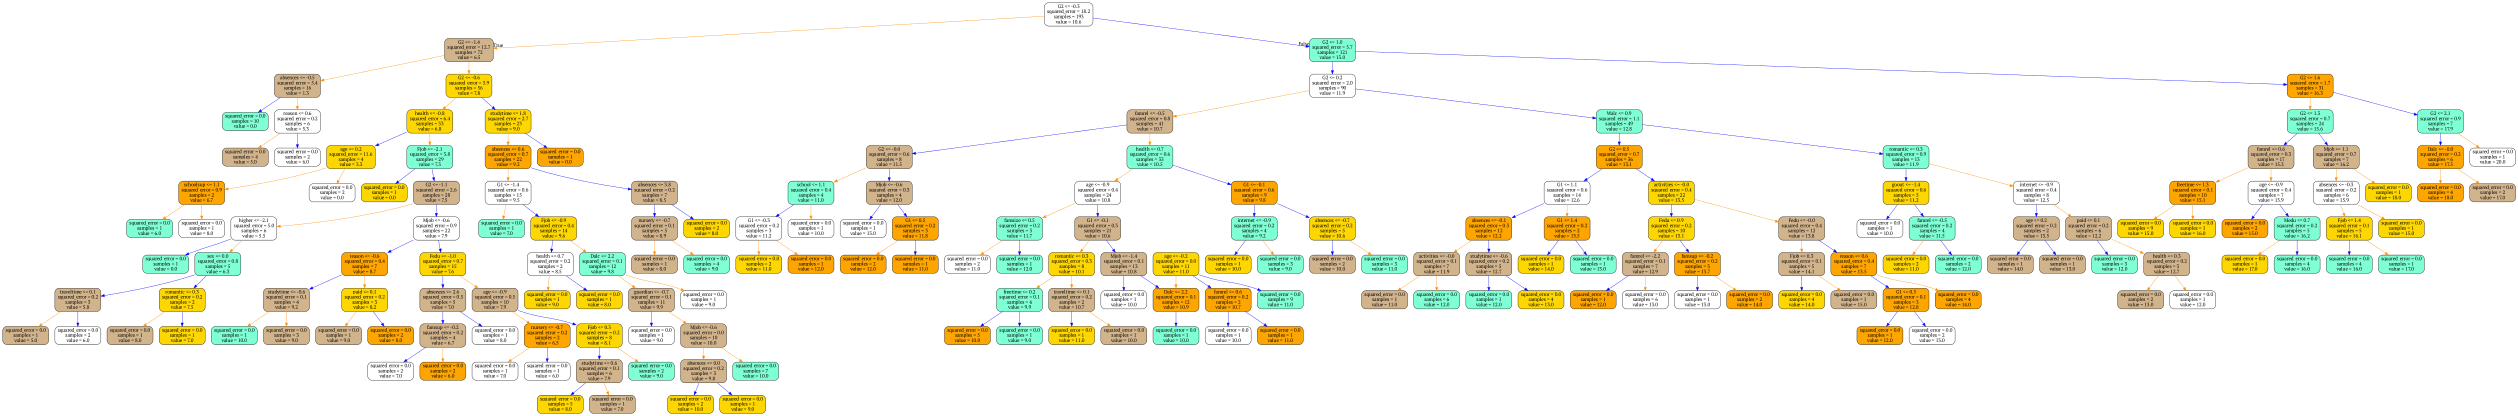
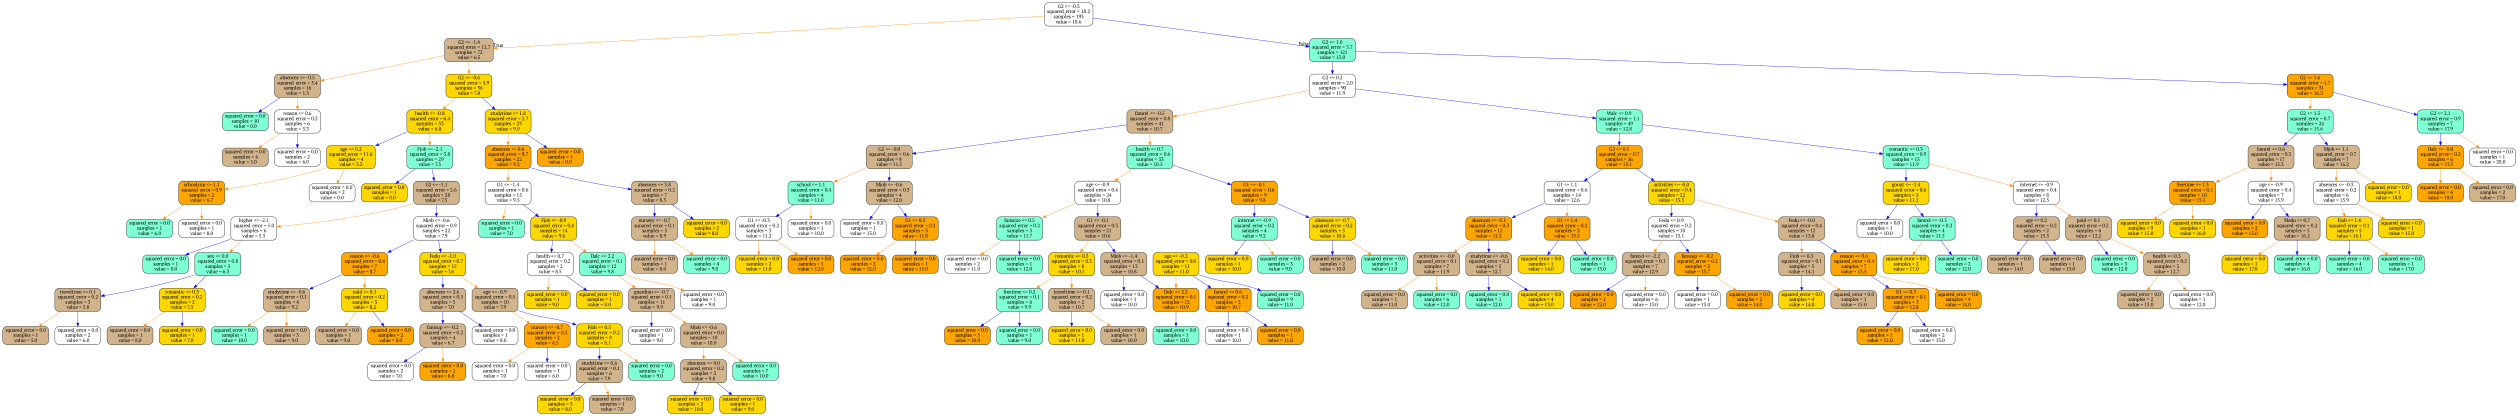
  digraph {
    fontname="PT Serif"
    node [color=black fillcolor=tan fontname="PT Serif" shape=box style="rounded,filled"]
    edge [color=blue fontname="PT Serif"]
    n1 [fillcolor=white label="G2 <= -0.3\nsquared_error = 18.2\nsamples = 193\nvalue = 10.6"]
    n2 [label="G2 <= -1.4\nsquared_error = 12.7\nsamples = 72\nvalue = 6.5"]
    n3 [fillcolor=aquamarine label="G2 <= 1.0\nsquared_error = 5.7\nsamples = 121\nvalue = 13.0"]
    n4 [label="absences <= -0.5\nsquared_error = 5.4\nsamples = 16\nvalue = 1.3"]
    n5 [fillcolor=gold label="G2 <= -0.6\nsquared_error = 5.9\nsamples = 56\nvalue = 7.8"]
    n6 [fillcolor=white label="G2 <= 0.2\nsquared_error = 2.0\nsamples = 90\nvalue = 11.9"]
    n7 [fillcolor=orange label="G2 <= 1.6\nsquared_error = 1.7\nsamples = 31\nvalue = 16.3"]
    n8 [fillcolor=aquamarine label="squared_error = 0.0\nsamples = 10\nvalue = 0.0"]
    n9 [fillcolor=white label="reason <= 0.6\nsquared_error = 0.2\nsamples = 6\nvalue = 5.3"]
    n10 [fillcolor=gold label="health <= -0.8\nsquared_error = 6.4\nsamples = 33\nvalue = 6.8"]
    n11 [fillcolor=gold label="studytime <= 1.8\nsquared_error = 2.7\nsamples = 23\nvalue = 9.0"]
    n12 [label="squared_error = 0.0\nsamples = 4\nvalue = 5.0"]
    n13 [fillcolor=white label="squared_error = 0.0\nsamples = 2\nvalue = 6.0"]
    n14 [fillcolor=gold label="age <= 0.2\nsquared_error = 11.6\nsamples = 4\nvalue = 3.3"]
    n15 [fillcolor=aquamarine label="Fjob <= -2.1\nsquared_error = 3.8\nsamples = 29\nvalue = 7.3"]
    n16 [fillcolor=orange label="absences <= 0.6\nsquared_error = 0.7\nsamples = 22\nvalue = 9.2"]
    n17 [fillcolor=orange label="squared_error = 0.0\nsamples = 1\nvalue = 0.0"]
    n18 [fillcolor=orange label="schoolsup <= 1.1\nsquared_error = 0.9\nsamples = 2\nvalue = 6.7"]
    n19 [fillcolor=white label="squared_error = 0.0\nsamples = 2\nvalue = 0.0"]
    n20 [fillcolor=gold label="squared_error = 0.0\nsamples = 1\nvalue = 0.0"]
    n21 [label="G2 <= -1.1\nsquared_error = 2.6\nsamples = 28\nvalue = 7.5"]
    n22 [fillcolor=aquamarine label="squared_error = 0.0\nsamples = 1\nvalue = 6.0"]
    n23 [fillcolor=white label="squared_error = 0.0\nsamples = 1\nvalue = 8.0"]
    n24 [fillcolor=white label="higher <= -2.1\nsquared_error = 5.0\nsamples = 6\nvalue = 5.5"]
    n25 [fillcolor=white label="Mjob <= -0.6\nsquared_error = 0.9\nsamples = 22\nvalue = 7.9"]
    n26 [fillcolor=aquamarine label="squared_error = 0.0\nsamples = 1\nvalue = 0.0"]
    n27 [fillcolor=aquamarine label="sex <= 0.0\nsquared_error = 0.8\nsamples = 5\nvalue = 6.3"]
    n28 [fillcolor=orange label="reason <= -0.6\nsquared_error = 0.4\nsamples = 7\nvalue = 8.7"]
    n29 [fillcolor=gold label="Fedu <= -1.0\nsquared_error = 0.7\nsamples = 15\nvalue = 7.6"]
    n30 [label="traveltime <= 0.1\nsquared_error = 0.2\nsamples = 3\nvalue = 5.8"]
    n31 [fillcolor=gold label="romantic <= 0.3\nsquared_error = 0.2\nsamples = 2\nvalue = 7.5"]
    n32 [label="squared_error = 0.0\nsamples = 1\nvalue = 5.0"]
    n33 [fillcolor=white label="squared_error = 0.0\nsamples = 2\nvalue = 6.0"]
    n34 [label="squared_error = 0.0\nsamples = 1\nvalue = 8.0"]
    n35 [fillcolor=gold label="squared_error = 0.0\nsamples = 1\nvalue = 7.0"]
    n36 [label="studytime <= -0.6\nsquared_error = 0.1\nsamples = 4\nvalue = 9.2"]
    n37 [fillcolor=gold label="paid <= 0.1\nsquared_error = 0.2\nsamples = 3\nvalue = 8.2"]
    n38 [label="absences <= 2.6\nsquared_error = 0.5\nsamples = 5\nvalue = 7.0"]
    n39 [label="age <= -0.9\nsquared_error = 0.5\nsamples = 10\nvalue = 7.9"]
    n40 [fillcolor=aquamarine label="squared_error = 0.0\nsamples = 1\nvalue = 10.0"]
    n41 [label="squared_error = 0.0\nsamples = 3\nvalue = 9.0"]
    n42 [label="squared_error = 0.0\nsamples = 1\nvalue = 9.0"]
    n43 [fillcolor=orange label="squared_error = 0.0\nsamples = 2\nvalue = 8.0"]
    n44 [label="famsup <= -0.2\nsquared_error = 0.2\nsamples = 4\nvalue = 6.7"]
    n45 [fillcolor=white label="squared_error = 0.0\nsamples = 1\nvalue = 8.0"]
    n46 [fillcolor=orange label="nursery <= -0.7\nsquared_error = 0.2\nsamples = 2\nvalue = 6.5"]
    n47 [fillcolor=gold label="Fjob <= 0.3\nsquared_error = 0.2\nsamples = 8\nvalue = 8.1"]
    n48 [fillcolor=white label="squared_error = 0.0\nsamples = 2\nvalue = 7.0"]
    n49 [fillcolor=orange label="squared_error = 0.0\nsamples = 2\nvalue = 6.0"]
    n50 [fillcolor=white label="squared_error = 0.0\nsamples = 1\nvalue = 7.0"]
    n51 [fillcolor=white label="squared_error = 0.0\nsamples = 1\nvalue = 6.0"]
    n52 [label="studytime <= 0.6\nsquared_error = 0.1\nsamples = 6\nvalue = 7.9"]
    n53 [fillcolor=aquamarine label="squared_error = 0.0\nsamples = 2\nvalue = 9.0"]
    n54 [fillcolor=gold label="squared_error = 0.0\nsamples = 5\nvalue = 8.0"]
    n55 [label="squared_error = 0.0\nsamples = 1\nvalue = 7.0"]
    n56 [fillcolor=white label="G1 <= -1.4\nsquared_error = 0.6\nsamples = 15\nvalue = 9.5"]
    n57 [label="absences <= 3.8\nsquared_error = 0.2\nsamples = 7\nvalue = 8.5"]
    n58 [fillcolor=aquamarine label="squared_error = 0.0\nsamples = 1\nvalue = 7.0"]
    n59 [fillcolor=gold label="Fjob <= -0.9\nsquared_error = 0.4\nsamples = 14\nvalue = 9.6"]
    n60 [label="nursery <= -0.7\nsquared_error = 0.1\nsamples = 5\nvalue = 8.9"]
    n61 [fillcolor=gold label="squared_error = 0.0\nsamples = 2\nvalue = 8.0"]
    n62 [fillcolor=white label="health <= 0.7\nsquared_error = 0.2\nsamples = 2\nvalue = 8.5"]
    n63 [fillcolor=aquamarine label="Dalc <= 2.2\nsquared_error = 0.1\nsamples = 12\nvalue = 9.8"]
    n64 [fillcolor=gold label="squared_error = 0.0\nsamples = 1\nvalue = 9.0"]
    n65 [fillcolor=gold label="squared_error = 0.0\nsamples = 1\nvalue = 8.0"]
    n66 [label="guardian <= -0.7\nsquared_error = 0.1\nsamples = 11\nvalue = 9.9"]
    n67 [fillcolor=white label="squared_error = 0.0\nsamples = 1\nvalue = 9.0"]
    n68 [fillcolor=white label="squared_error = 0.0\nsamples = 1\nvalue = 9.0"]
    n69 [label="Mjob <= -0.6\nsquared_error = 0.0\nsamples = 10\nvalue = 10.0"]
    n70 [label="absences <= 0.0\nsquared_error = 0.2\nsamples = 3\nvalue = 9.8"]
    n71 [fillcolor=aquamarine label="squared_error = 0.0\nsamples = 7\nvalue = 10.0"]
    n72 [fillcolor=gold label="squared_error = 0.0\nsamples = 2\nvalue = 10.0"]
    n73 [fillcolor=gold label="squared_error = 0.0\nsamples = 1\nvalue = 9.0"]
    n74 [label="squared_error = 0.0\nsamples = 1\nvalue = 8.0"]
    n75 [fillcolor=aquamarine label="squared_error = 0.0\nsamples = 4\nvalue = 9.0"]
    n76 [label="famrel <= -0.5\nsquared_error = 0.8\nsamples = 41\nvalue = 10.7"]
    n77 [fillcolor=aquamarine label="Walc <= 0.9\nsquared_error = 1.1\nsamples = 49\nvalue = 12.8"]
    n78 [fillcolor=aquamarine label="G2 <= 1.3\nsquared_error = 0.7\nsamples = 24\nvalue = 15.6"]
    n79 [fillcolor=aquamarine label="G2 <= 2.1\nsquared_error = 0.9\nsamples = 7\nvalue = 17.9"]
    n80 [label="G2 <= -0.0\nsquared_error = 0.6\nsamples = 8\nvalue = 11.5"]
    n81 [fillcolor=aquamarine label="health <= 0.7\nsquared_error = 0.6\nsamples = 33\nvalue = 10.5"]
    n82 [fillcolor=orange label="G2 <= 0.5\nsquared_error = 0.7\nsamples = 36\nvalue = 13.1"]
    n83 [fillcolor=aquamarine label="romantic <= 0.3\nsquared_error = 0.9\nsamples = 13\nvalue = 11.9"]
    n84 [fillcolor=aquamarine label="school <= 1.1\nsquared_error = 0.4\nsamples = 4\nvalue = 11.0"]
    n85 [label="Mjob <= -0.6\nsquared_error = 0.3\nsamples = 4\nvalue = 12.0"]
    n86 [fillcolor=white label="age <= -0.9\nsquared_error = 0.4\nsamples = 24\nvalue = 10.8"]
    n87 [fillcolor=orange label="G1 <= -0.1\nsquared_error = 0.6\nsamples = 9\nvalue = 9.8"]
    n88 [fillcolor=white label="G1 <= -0.3\nsquared_error = 0.2\nsamples = 3\nvalue = 11.2"]
    n89 [fillcolor=white label="squared_error = 0.0\nsamples = 1\nvalue = 10.0"]
    n90 [fillcolor=white label="squared_error = 0.0\nsamples = 1\nvalue = 13.0"]
    n91 [fillcolor=orange label="G1 <= 0.5\nsquared_error = 0.2\nsamples = 3\nvalue = 11.8"]
    n92 [fillcolor=gold label="squared_error = 0.0\nsamples = 2\nvalue = 11.0"]
    n93 [fillcolor=orange label="squared_error = 0.0\nsamples = 1\nvalue = 12.0"]
    n94 [fillcolor=orange label="squared_error = 0.0\nsamples = 2\nvalue = 12.0"]
    n95 [fillcolor=orange label="squared_error = 0.0\nsamples = 1\nvalue = 11.0"]
    n96 [fillcolor=aquamarine label="famsize <= 0.5\nsquared_error = 0.2\nsamples = 3\nvalue = 11.7"]
    n97 [label="G1 <= -0.1\nsquared_error = 0.3\nsamples = 21\nvalue = 10.6"]
    n98 [fillcolor=aquamarine label="internet <= -0.9\nsquared_error = 0.2\nsamples = 4\nvalue = 9.2"]
    n99 [fillcolor=gold label="absences <= -0.7\nsquared_error = 0.2\nsamples = 5\nvalue = 10.6"]
    n100 [fillcolor=white label="squared_error = 0.0\nsamples = 2\nvalue = 11.0"]
    n101 [fillcolor=aquamarine label="squared_error = 0.0\nsamples = 1\nvalue = 12.0"]
    n102 [fillcolor=gold label="romantic <= 0.3\nsquared_error = 0.3\nsamples = 8\nvalue = 10.1"]
    n103 [label="Mjob <= -1.4\nsquared_error = 0.1\nsamples = 13\nvalue = 10.8"]
    n104 [fillcolor=aquamarine label="freetime <= 0.2\nsquared_error = 0.1\nsamples = 6\nvalue = 9.9"]
    n105 [label="traveltime <= 0.1\nsquared_error = 0.2\nsamples = 2\nvalue = 10.7"]
    n106 [fillcolor=white label="squared_error = 0.0\nsamples = 1\nvalue = 10.0"]
    n107 [fillcolor=orange label="Dalc <= 2.2\nsquared_error = 0.1\nsamples = 12\nvalue = 10.9"]
    n108 [fillcolor=orange label="squared_error = 0.0\nsamples = 5\nvalue = 10.0"]
    n109 [fillcolor=aquamarine label="squared_error = 0.0\nsamples = 1\nvalue = 9.0"]
    n110 [fillcolor=gold label="squared_error = 0.0\nsamples = 1\nvalue = 11.0"]
    n111 [label="squared_error = 0.0\nsamples = 1\nvalue = 10.0"]
    n112 [fillcolor=aquamarine label="squared_error = 0.0\nsamples = 1\nvalue = 10.0"]
    n113 [fillcolor=gold label="age <= -0.2\nsquared_error = 0.0\nsamples = 11\nvalue = 11.0"]
    n114 [fillcolor=orange label="famrel <= 0.6\nsquared_error = 0.2\nsamples = 2\nvalue = 10.7"]
    n115 [fillcolor=aquamarine label="squared_error = 0.0\nsamples = 9\nvalue = 11.0"]
    n116 [fillcolor=white label="squared_error = 0.0\nsamples = 1\nvalue = 10.0"]
    n117 [fillcolor=orange label="squared_error = 0.0\nsamples = 1\nvalue = 11.0"]
    n118 [fillcolor=gold label="squared_error = 0.0\nsamples = 1\nvalue = 10.0"]
    n119 [fillcolor=aquamarine label="squared_error = 0.0\nsamples = 3\nvalue = 9.0"]
    n120 [label="squared_error = 0.0\nsamples = 2\nvalue = 10.0"]
    n121 [fillcolor=aquamarine label="squared_error = 0.0\nsamples = 3\nvalue = 11.0"]
    n122 [fillcolor=white label="G1 <= 1.1\nsquared_error = 0.6\nsamples = 14\nvalue = 12.6"]
    n123 [fillcolor=gold label="activities <= -0.0\nsquared_error = 0.4\nsamples = 22\nvalue = 13.5"]
    n124 [fillcolor=gold label="goout <= -1.4\nsquared_error = 0.6\nsamples = 5\nvalue = 11.2"]
    n125 [fillcolor=white label="internet <= -0.9\nsquared_error = 0.4\nsamples = 8\nvalue = 12.5"]
    n126 [fillcolor=orange label="absences <= -0.1\nsquared_error = 0.3\nsamples = 12\nvalue = 12.2"]
    n127 [fillcolor=orange label="G1 <= 1.4\nsquared_error = 0.2\nsamples = 2\nvalue = 13.5"]
-   n128 [fillcolor=gold label="Fedu <= 0.9\nsquared_error = 0.2\nsamples = 10\nvalue = 13.1"]
+   n128 [fillcolor=white label="Fedu <= 0.9\nsquared_error = 0.2\nsamples = 10\nvalue = 13.1"]
    n129 [label="Fedu <= -0.0\nsquared_error = 0.4\nsamples = 12\nvalue = 13.8"]
    n130 [label="activities <= -0.0\nsquared_error = 0.1\nsamples = 7\nvalue = 11.9"]
    n131 [label="studytime <= -0.6\nsquared_error = 0.2\nsamples = 5\nvalue = 12.7"]
    n132 [fillcolor=gold label="squared_error = 0.0\nsamples = 1\nvalue = 14.0"]
    n133 [fillcolor=aquamarine label="squared_error = 0.0\nsamples = 1\nvalue = 13.0"]
    n134 [label="squared_error = 0.0\nsamples = 1\nvalue = 11.0"]
    n135 [fillcolor=aquamarine label="squared_error = 0.0\nsamples = 6\nvalue = 12.0"]
    n136 [fillcolor=aquamarine label="squared_error = 0.0\nsamples = 1\nvalue = 12.0"]
    n137 [fillcolor=gold label="squared_error = 0.0\nsamples = 4\nvalue = 13.0"]
    n138 [label="famrel <= -2.2\nsquared_error = 0.1\nsamples = 7\nvalue = 12.9"]
    n139 [fillcolor=orange label="famsup <= -0.2\nsquared_error = 0.2\nsamples = 3\nvalue = 13.7"]
    n140 [label="Fjob <= 0.3\nsquared_error = 0.1\nsamples = 5\nvalue = 14.1"]
    n141 [fillcolor=orange label="reason <= 0.6\nsquared_error = 0.4\nsamples = 7\nvalue = 13.5"]
    n142 [fillcolor=orange label="squared_error = 0.0\nsamples = 1\nvalue = 12.0"]
    n143 [fillcolor=white label="squared_error = 0.0\nsamples = 6\nvalue = 13.0"]
    n144 [fillcolor=white label="squared_error = 0.0\nsamples = 1\nvalue = 13.0"]
    n145 [fillcolor=orange label="squared_error = 0.0\nsamples = 2\nvalue = 14.0"]
    n146 [fillcolor=gold label="squared_error = 0.0\nsamples = 4\nvalue = 14.0"]
    n147 [label="squared_error = 0.0\nsamples = 1\nvalue = 15.0"]
    n148 [fillcolor=orange label="G1 <= 0.5\nsquared_error = 0.1\nsamples = 3\nvalue = 12.8"]
    n149 [fillcolor=orange label="squared_error = 0.0\nsamples = 4\nvalue = 14.0"]
    n150 [fillcolor=orange label="squared_error = 0.0\nsamples = 1\nvalue = 12.0"]
    n151 [fillcolor=white label="squared_error = 0.0\nsamples = 2\nvalue = 13.0"]
    n152 [fillcolor=white label="squared_error = 0.0\nsamples = 1\nvalue = 10.0"]
    n153 [fillcolor=aquamarine label="famrel <= -0.5\nsquared_error = 0.2\nsamples = 4\nvalue = 11.5"]
    n154 [label="age <= 0.2\nsquared_error = 0.2\nsamples = 2\nvalue = 13.5"]
    n155 [label="paid <= 0.1\nsquared_error = 0.2\nsamples = 6\nvalue = 12.2"]
    n156 [fillcolor=gold label="squared_error = 0.0\nsamples = 2\nvalue = 11.0"]
    n157 [fillcolor=aquamarine label="squared_error = 0.0\nsamples = 2\nvalue = 12.0"]
    n158 [label="squared_error = 0.0\nsamples = 1\nvalue = 14.0"]
    n159 [label="squared_error = 0.0\nsamples = 1\nvalue = 13.0"]
    n160 [fillcolor=aquamarine label="squared_error = 0.0\nsamples = 3\nvalue = 12.0"]
    n161 [label="health <= 0.3\nsquared_error = 0.2\nsamples = 3\nvalue = 12.7"]
    n162 [label="squared_error = 0.0\nsamples = 2\nvalue = 13.0"]
    n163 [fillcolor=white label="squared_error = 0.0\nsamples = 1\nvalue = 12.0"]
    n164 [label="famrel <= 0.6\nsquared_error = 0.3\nsamples = 17\nvalue = 15.3"]
    n165 [label="Mjob <= 1.1\nsquared_error = 0.7\nsamples = 7\nvalue = 16.2"]
    n166 [fillcolor=orange label="Dalc <= -0.0\nsquared_error = 0.2\nsamples = 6\nvalue = 17.5"]
    n167 [fillcolor=white label="squared_error = 0.0\nsamples = 1\nvalue = 20.0"]
    n168 [fillcolor=orange label="freetime <= 1.3\nsquared_error = 0.1\nsamples = 10\nvalue = 15.1"]
    n169 [fillcolor=white label="age <= -0.9\nsquared_error = 0.4\nsamples = 7\nvalue = 15.9"]
    n170 [fillcolor=white label="absences <= -0.3\nsquared_error = 0.2\nsamples = 6\nvalue = 15.9"]
    n171 [fillcolor=gold label="squared_error = 0.0\nsamples = 1\nvalue = 18.0"]
    n172 [fillcolor=gold label="squared_error = 0.0\nsamples = 9\nvalue = 15.0"]
    n173 [fillcolor=gold label="squared_error = 0.0\nsamples = 1\nvalue = 16.0"]
    n174 [fillcolor=orange label="squared_error = 0.0\nsamples = 2\nvalue = 15.0"]
-   n175 [fillcolor=aquamarine label="Medu <= 0.7\nsquared_error = 0.2\nsamples = 5\nvalue = 16.2"]
+   n175 [label="Medu <= 0.7\nsquared_error = 0.2\nsamples = 5\nvalue = 16.2"]
    n176 [fillcolor=gold label="squared_error = 0.0\nsamples = 1\nvalue = 17.0"]
    n177 [fillcolor=aquamarine label="squared_error = 0.0\nsamples = 4\nvalue = 16.0"]
    n178 [fillcolor=gold label="Fjob <= 1.4\nsquared_error = 0.1\nsamples = 5\nvalue = 16.1"]
    n179 [fillcolor=gold label="squared_error = 0.0\nsamples = 1\nvalue = 15.0"]
    n180 [fillcolor=aquamarine label="squared_error = 0.0\nsamples = 4\nvalue = 16.0"]
    n181 [fillcolor=aquamarine label="squared_error = 0.0\nsamples = 1\nvalue = 17.0"]
    n182 [fillcolor=orange label="squared_error = 0.0\nsamples = 4\nvalue = 18.0"]
    n183 [label="squared_error = 0.0\nsamples = 2\nvalue = 17.0"]
    n1 -> n2 [color=darkorange headlabel=True labelangle=45 labeldistance=2.5]
    n1 -> n3 [headlabel=False labelangle=-45 labeldistance=2.5]
    n2 -> n4 [color=darkorange]
    n2 -> n5 [color=darkorange]
    n3 -> n6
    n3 -> n7
    n4 -> n8
    n4 -> n9 [color=darkorange]
    n5 -> n10 [color=darkorange]
    n5 -> n11
    n6 -> n76 [color=darkorange]
    n6 -> n77
    n7 -> n78 [color=darkorange]
    n7 -> n79
    n9 -> n12 [color=darkorange]
    n9 -> n13
    n10 -> n14
    n10 -> n15 [color=darkorange]
    n11 -> n16 [color=darkorange]
    n11 -> n17
    n14 -> n18 [color=darkorange]
    n14 -> n19 [color=darkorange]
    n15 -> n20
    n15 -> n21
    n16 -> n56 [color=darkorange]
    n16 -> n57
    n18 -> n22 [color=darkorange]
    n18 -> n23 [color=darkorange]
    n21 -> n24 [color=darkorange]
    n21 -> n25
    n24 -> n26
    n24 -> n27 [color=darkorange]
    n25 -> n28
    n25 -> n29
    n27 -> n30
    n27 -> n31
    n28 -> n36
    n28 -> n37 [color=darkorange]
    n29 -> n38
    n29 -> n39 [color=darkorange]
    n30 -> n32 [color=darkorange]
    n30 -> n33
    n31 -> n34 [color=darkorange]
    n31 -> n35
    n36 -> n40 [color=darkorange]
    n36 -> n41 [color=darkorange]
    n37 -> n42 [color=darkorange]
    n37 -> n43
    n38 -> n44
    n38 -> n45
    n39 -> n46 [color=darkorange]
    n39 -> n47
    n44 -> n48
    n44 -> n49 [color=darkorange]
    n46 -> n50 [color=darkorange]
    n46 -> n51
    n47 -> n52
    n47 -> n53 [color=darkorange]
    n52 -> n54
    n52 -> n55 [color=darkorange]
    n56 -> n58 [color=darkorange]
    n56 -> n59
    n57 -> n60
    n57 -> n61
    n59 -> n62
    n59 -> n63 [color=darkorange]
    n60 -> n74 [color=darkorange]
    n60 -> n75 [color=darkorange]
    n62 -> n64 [color=darkorange]
    n62 -> n65
    n63 -> n66 [color=darkorange]
    n63 -> n67 [color=darkorange]
    n66 -> n68
    n66 -> n69 [color=darkorange]
    n69 -> n70 [color=darkorange]
    n69 -> n71 [color=darkorange]
    n70 -> n72
    n70 -> n73
    n76 -> n80
    n76 -> n81 [color=darkorange]
    n77 -> n82
    n77 -> n83
    n78 -> n164
    n78 -> n165
    n79 -> n166
    n79 -> n167 [color=darkorange]
    n80 -> n84 [color=darkorange]
    n80 -> n85
    n81 -> n86 [color=darkorange]
    n81 -> n87
    n82 -> n122
    n82 -> n123
    n83 -> n124
    n83 -> n125 [color=darkorange]
    n84 -> n88
    n84 -> n89 [color=darkorange]
    n85 -> n90
    n85 -> n91
    n86 -> n96 [color=darkorange]
    n86 -> n97
    n87 -> n98
    n87 -> n99
    n88 -> n92 [color=darkorange]
    n88 -> n93 [color=darkorange]
    n91 -> n94 [color=darkorange]
    n91 -> n95
    n96 -> n100 [color=darkorange]
    n96 -> n101
    n97 -> n102 [color=darkorange]
    n97 -> n103
    n98 -> n118
    n98 -> n119 [color=darkorange]
    n99 -> n120
    n99 -> n121 [color=darkorange]
    n102 -> n104 [color=darkorange]
    n102 -> n105 [color=darkorange]
    n103 -> n106
    n103 -> n107
    n104 -> n108
    n104 -> n109
    n105 -> n110
    n105 -> n111 [color=darkorange]
    n107 -> n112
    n113 -> n107 [color=darkorange]
    n113 -> n114
    n113 -> n115
    n114 -> n116
    n114 -> n117
    n122 -> n126
    n122 -> n127 [color=darkorange]
    n123 -> n128
    n123 -> n129 [color=darkorange]
    n124 -> n152
    n124 -> n153
    n125 -> n154
    n125 -> n155 [color=darkorange]
    n126 -> n130 [color=darkorange]
    n126 -> n131
    n127 -> n132
    n127 -> n133
    n128 -> n138 [color=darkorange]
    n128 -> n139
    n129 -> n140 [color=darkorange]
    n129 -> n141
    n130 -> n134 [color=darkorange]
    n130 -> n135 [color=darkorange]
    n131 -> n136
    n131 -> n137
    n138 -> n142
    n138 -> n143 [color=darkorange]
    n139 -> n144
    n139 -> n145 [color=darkorange]
    n140 -> n146
    n140 -> n147 [color=darkorange]
    n141 -> n148
    n141 -> n149 [color=darkorange]
    n148 -> n150
    n148 -> n151
    n153 -> n156 [color=darkorange]
    n153 -> n157
    n154 -> n158
    n154 -> n159
    n155 -> n160
    n155 -> n161 [color=darkorange]
    n161 -> n162 [color=darkorange]
    n161 -> n163 [color=darkorange]
    n164 -> n168 [color=darkorange]
    n164 -> n169 [color=darkorange]
    n165 -> n170 [color=darkorange]
    n165 -> n171 [color=darkorange]
    n166 -> n182 [color=darkorange]
    n166 -> n183 [color=darkorange]
    n168 -> n172 [color=darkorange]
    n168 -> n173 [color=darkorange]
    n169 -> n174
    n169 -> n175
    n170 -> n178 [color=darkorange]
    n170 -> n179 [color=darkorange]
    n175 -> n176 [color=darkorange]
    n175 -> n177
    n178 -> n180
    n178 -> n181 [color=darkorange]
  }
